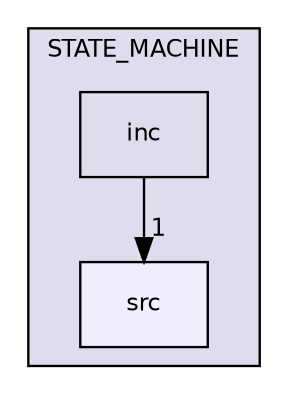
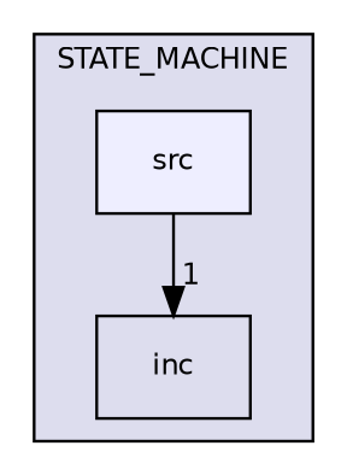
  digraph {
    compound=true
    fontname="DejaVu Sans"
    node [fontname="DejaVu Sans" fontsize=10 shape=box]
    n1 [label=inc]
    n2 [fillcolor="#eeeeff" label=src pencolor=black style=filled]
    subgraph cluster_1 {
      bgcolor="#ddddee"
      fontsize=10
      label=STATE_MACHINE
      pencolor=black
      n1
      n2
    }
-   n1 -> n2 [headlabel=1 labeldistance=1.5 labelfontname=Helvetica labelfontsize=10 fontname="DejaVu Sans"]
+   n2 -> n1 [headlabel=1 labeldistance=1.5 labelfontname=Helvetica labelfontsize=10 fontname="DejaVu Sans"]
  }
